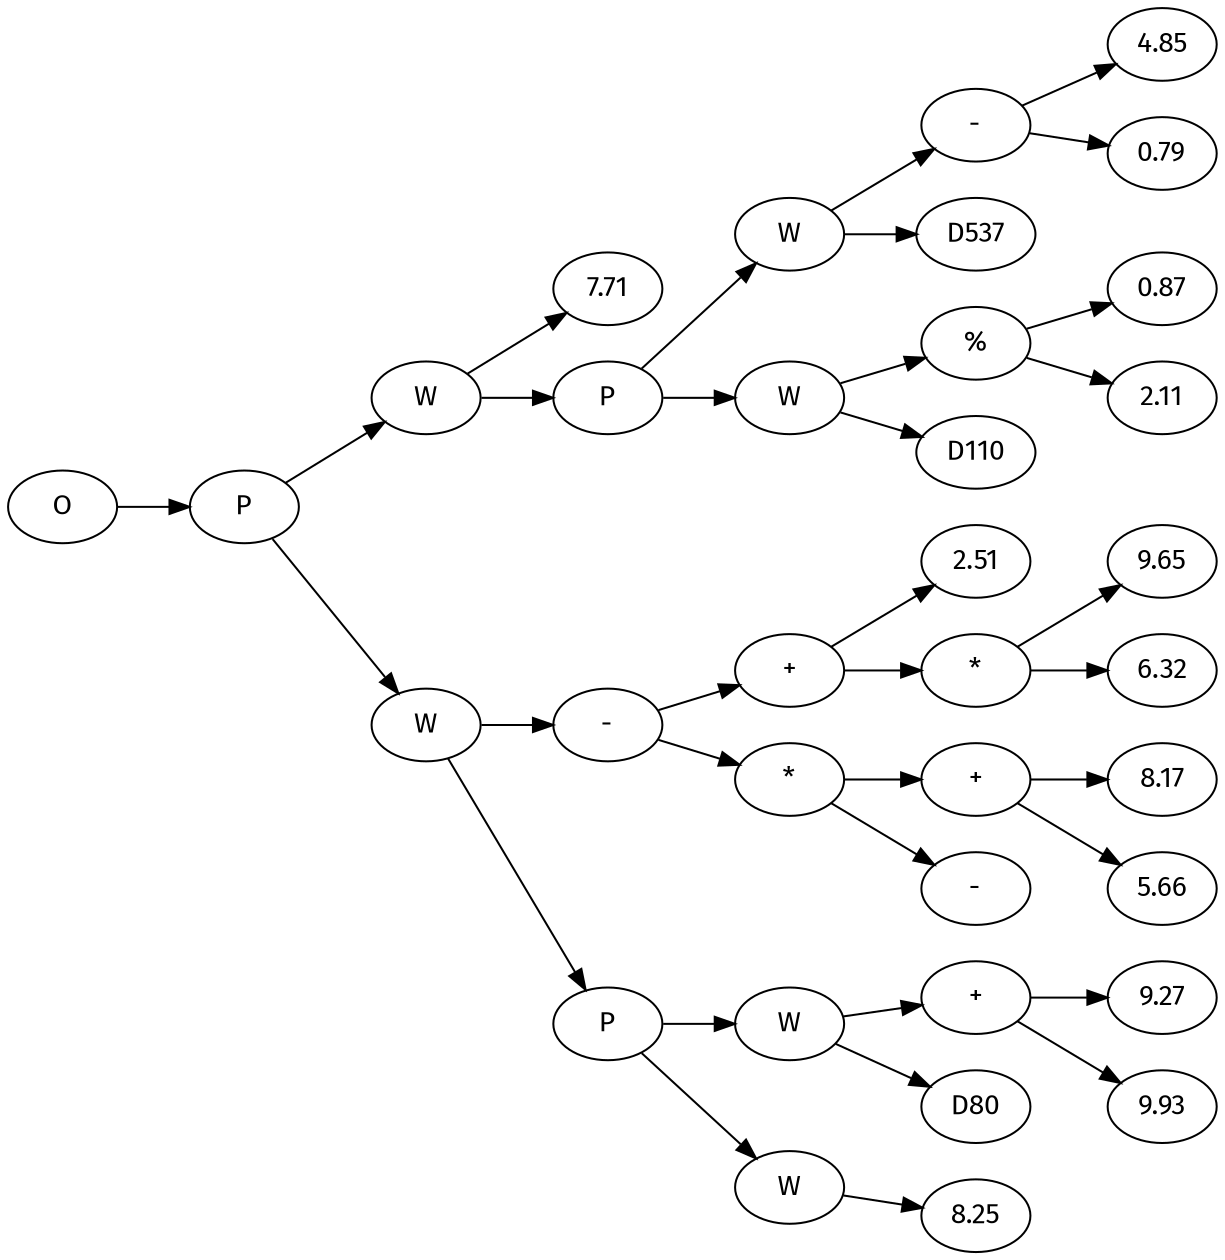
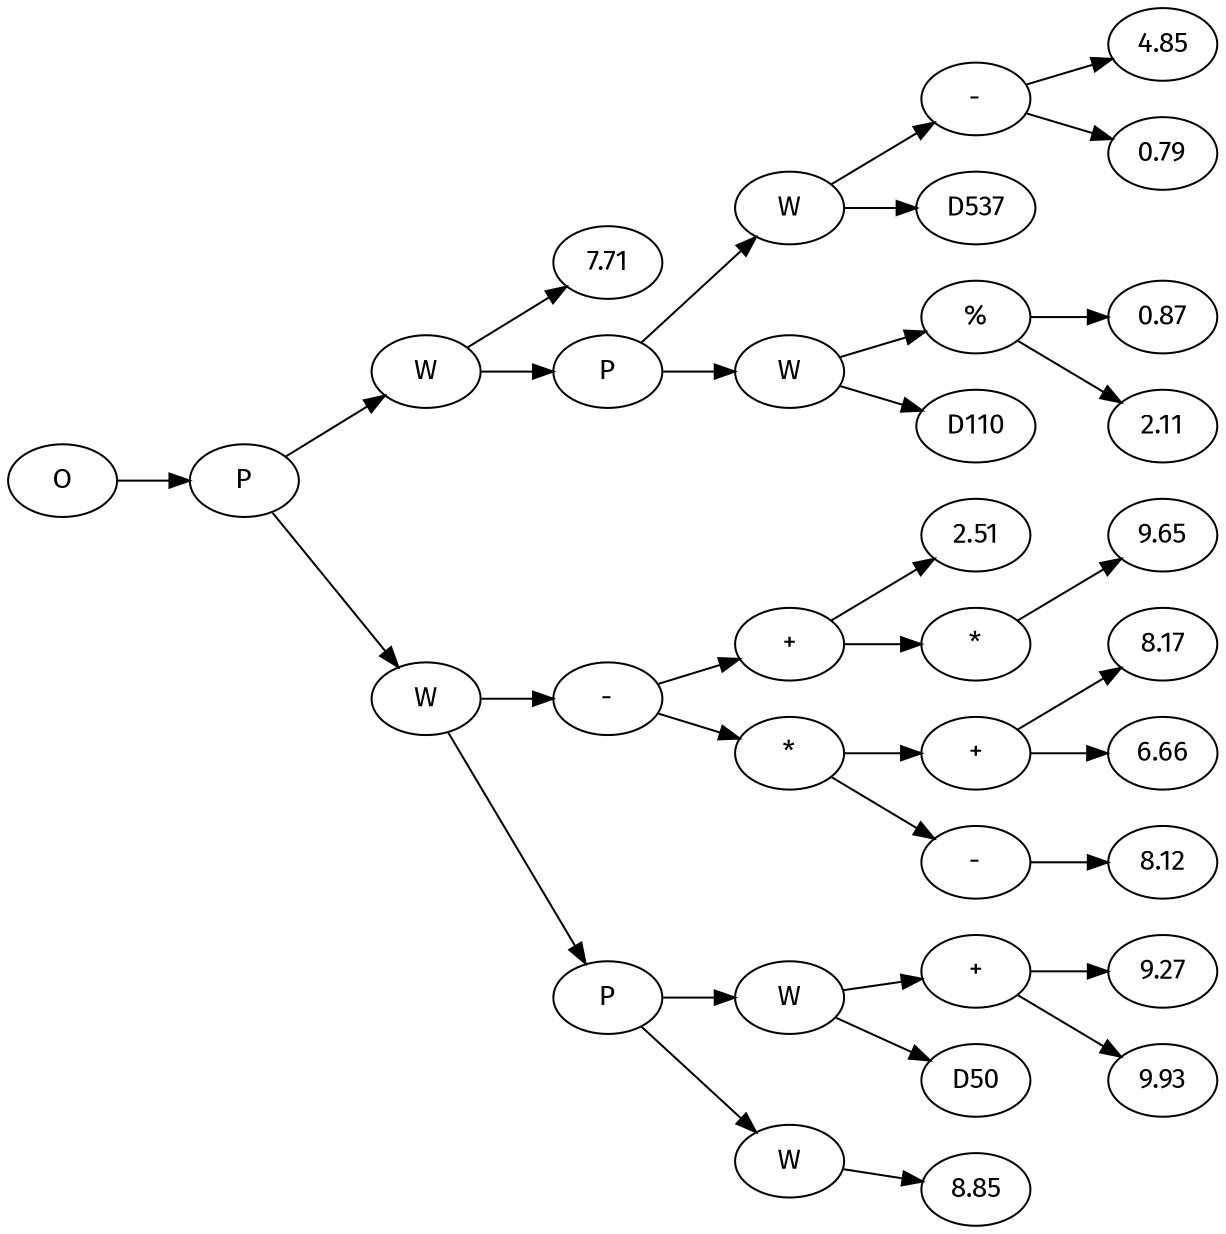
  digraph {
    fontname="Fira Sans"
    rankdir=LR
    node [fontname="Fira Sans"]
    edge [fontname="Fira Sans"]
    n1 [label=O]
    n2 [label=P]
    n3 [label=W]
    n4 [label=W]
    n5 [label=7.71]
    n6 [label=P]
    n7 [label="-"]
    n8 [label=P]
    n9 [label=W]
    n10 [label=W]
    n11 [label="-"]
    n12 [label=D537]
    n13 [label="%"]
    n14 [label=D110]
    n15 [label=4.85]
    n16 [label=0.79]
    n17 [label=0.87]
    n18 [label=2.11]
    n19 [label="+"]
    n20 [label="*"]
    n21 [label=W]
    n22 [label=W]
    n23 [label=2.51]
    n24 [label="*"]
    n25 [label="+"]
    n26 [label="-"]
    n27 [label=9.65]
-   n28 [label=6.32]
    n29 [label=8.17]
-   n30 [label=5.66]
+   n30 [label=6.66]
+   n31 [label=8.12]
    n32 [label="+"]
-   n33 [label=D80]
-   n34 [label=8.25]
+   n33 [label=D50]
+   n34 [label=8.85]
    n35 [label=9.27]
    n36 [label=9.93]
    n1 -> n2
    n2 -> n3
    n2 -> n4
    n3 -> n5
    n3 -> n6
    n4 -> n7
    n4 -> n8
    n6 -> n9
    n6 -> n10
    n7 -> n19
    n7 -> n20
    n8 -> n21
    n8 -> n22
    n9 -> n11
    n9 -> n12
    n10 -> n13
    n10 -> n14
    n11 -> n15
    n11 -> n16
    n13 -> n17
    n13 -> n18
    n19 -> n23
    n19 -> n24
    n20 -> n25
    n20 -> n26
    n21 -> n32
    n21 -> n33
    n22 -> n34
    n24 -> n27
-   n24 -> n28
    n25 -> n29
    n25 -> n30
+   n26 -> n31
    n32 -> n35
    n32 -> n36
  }
